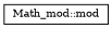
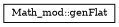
  digraph {
    rankdir=LR
    fontname="DejaVu Serif"
-   n1 [color=black fillcolor=white fontname="DejaVu Serif" fontsize=10 height=0.2 label="Math_mod::mod" shape=record style=filled width=0.4]
+   n1 [color=black fillcolor=white fontname="DejaVu Serif" fontsize=10 height=0.2 label="Math_mod::genFlat" shape=record style=filled width=0.4]
  }
